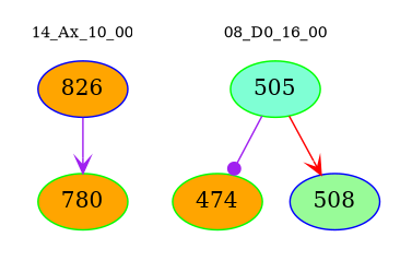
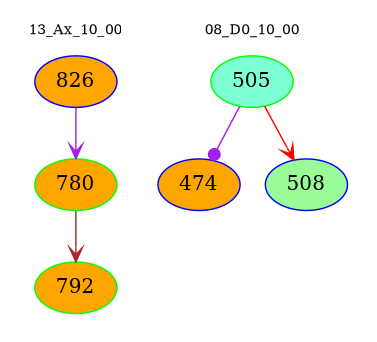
  digraph {
    node [color=green fillcolor=orange style=filled]
    edge [arrowhead=vee color=purple]
    n1 [label=780]
    n2 [color=blue label=826]
+   n3 [label=792]
    n4 [fillcolor=aquamarine label=505]
-   n5 [label=474]
+   n5 [color=blue label=474]
    n6 [color=blue fillcolor=palegreen label=508]
    subgraph cluster_1 {
      color=white
      fontsize=10
-     label="14_Ax_10_00"
+     label="13_Ax_10_00"
      n1
      n2
+     n3
    }
    subgraph cluster_2 {
      color=white
      fontsize=10
-     label="08_D0_16_00"
+     label="08_D0_10_00"
      n4
      n5
      n6
    }
+   n1 -> n3 [color=brown]
    n2 -> n1
    n4 -> n5 [arrowhead=dot]
    n4 -> n6 [color=red]
  }
